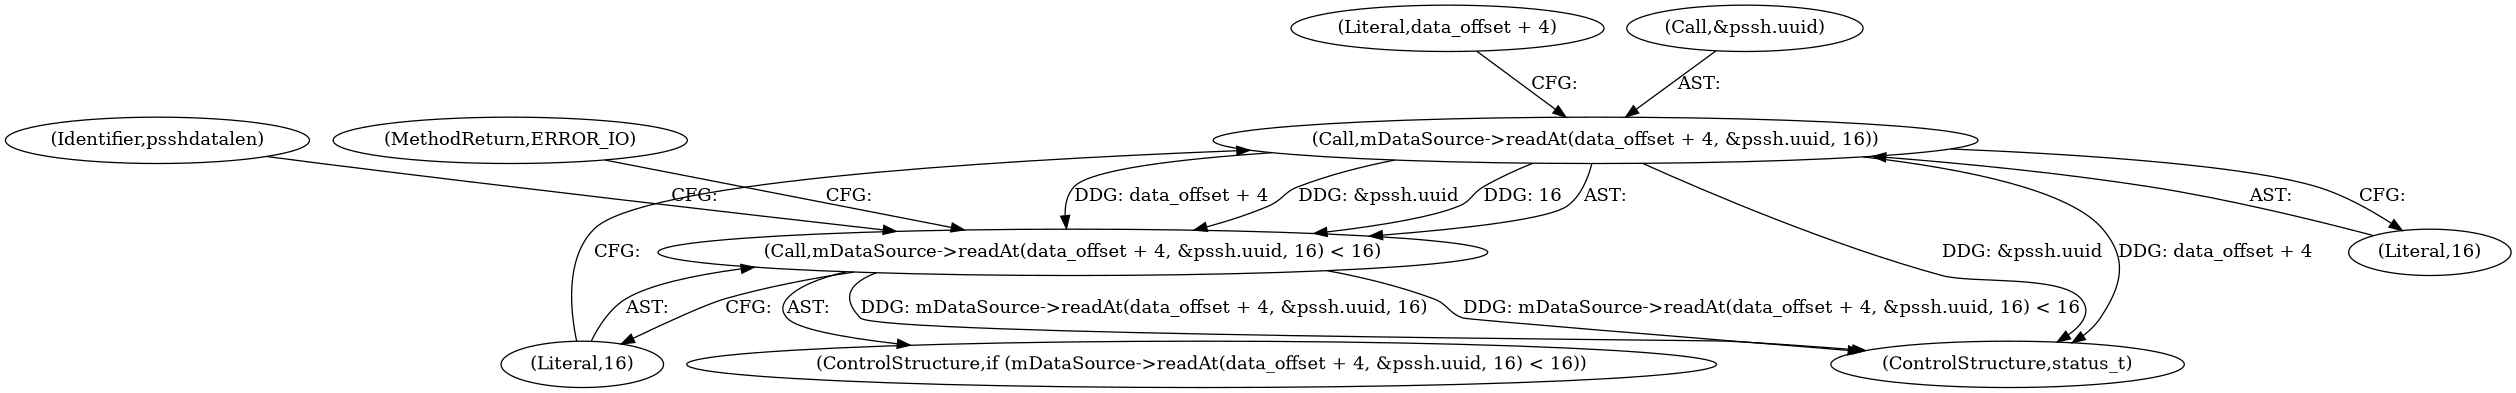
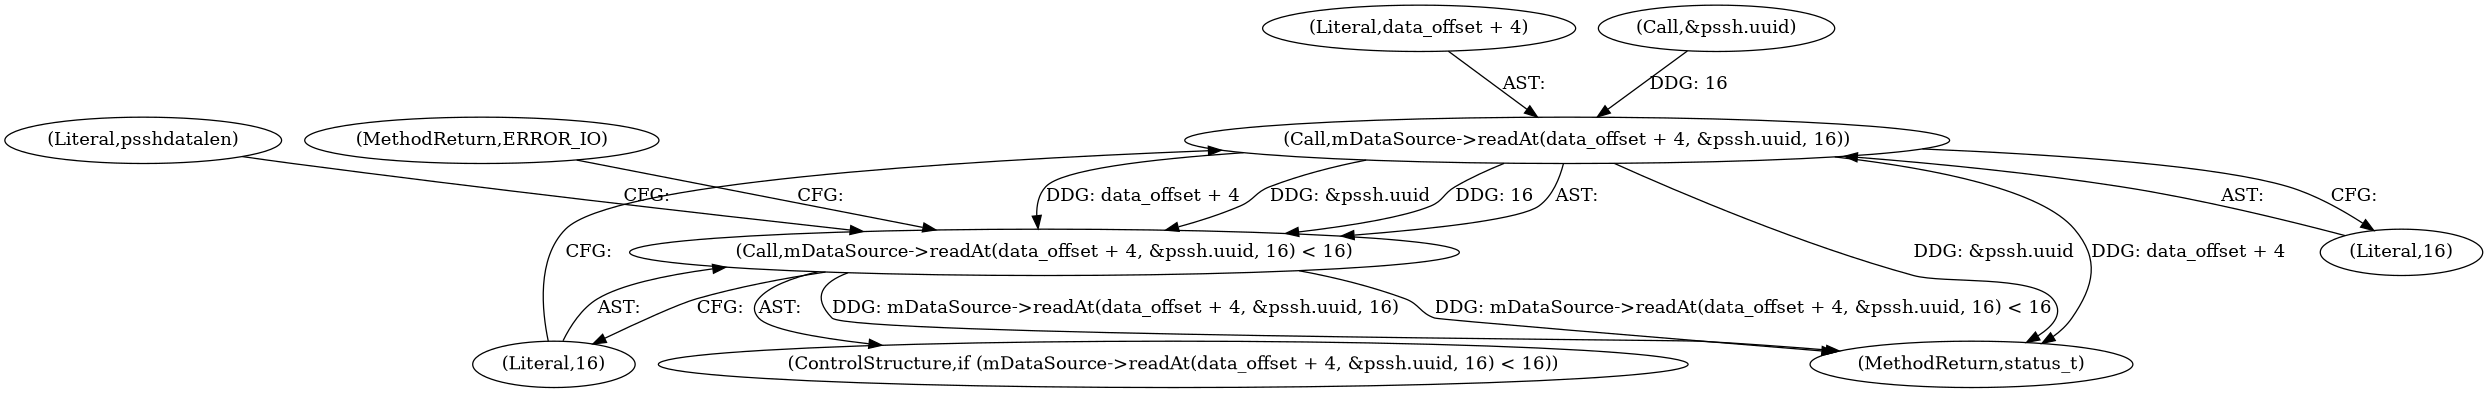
  digraph {
    n1 [label="(Call,mDataSource->readAt(data_offset + 4, &pssh.uuid, 16))"]
    n2 [label="(Call,mDataSource->readAt(data_offset + 4, &pssh.uuid, 16) < 16)"]
    n3 [label="(Literal,16)"]
-   n4 [label="(ControlStructure,status_t)"]
+   n4 [label="(MethodReturn,status_t)"]
    n5 [label="(Literal,16)"]
    n6 [label="(ControlStructure,if (mDataSource->readAt(data_offset + 4, &pssh.uuid, 16) < 16))"]
-   n7 [label="(Identifier,psshdatalen)"]
+   n7 [label="(Literal,psshdatalen)"]
    n8 [label="(MethodReturn,ERROR_IO)"]
    n9 [label="(Literal,data_offset + 4)"]
    n10 [label="(Call,&pssh.uuid)"]
    n1 -> n2 [label="AST: "]
    n1 -> n2 [label="DDG: data_offset + 4"]
    n1 -> n2 [label="DDG: &pssh.uuid"]
    n1 -> n2 [label="DDG: 16"]
    n1 -> n3 [label="CFG: "]
    n1 -> n4 [label="DDG: &pssh.uuid"]
    n1 -> n4 [label="DDG: data_offset + 4"]
    n2 -> n4 [label="DDG: mDataSource->readAt(data_offset + 4, &pssh.uuid, 16) < 16"]
    n2 -> n4 [label="DDG: mDataSource->readAt(data_offset + 4, &pssh.uuid, 16)"]
    n2 -> n5 [label="CFG: "]
    n2 -> n6 [label="AST: "]
    n3 -> n1 [label="AST: "]
    n5 -> n1 [label="CFG: "]
    n5 -> n2 [label="AST: "]
    n7 -> n2 [label="CFG: "]
    n8 -> n2 [label="CFG: "]
-   n9 -> n1 [label="CFG: "]
-   n10 -> n1 [label="AST: "]
+   n9 -> n1 [label="AST: "]
+   n10 -> n1 [label="DDG: 16"]
  }
